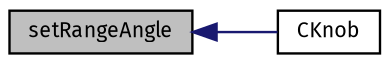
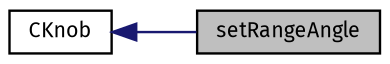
  digraph {
    rankdir=LR
    fontname="Fira Sans"
    node [color=black fontname="Fira Sans" fontsize=9 shape=record]
    n1 [fillcolor=grey75 fontcolor=black height=0.2 label=setRangeAngle style=filled width=0.4]
    n2 [height=0.2 label=CKnob width=0.4]
-   n1 -> n2 [color=midnightblue dir=back fontname="Fira Sans" fontsize=9 labelfontname=Arial labelfontsize=9 style=solid]
+   n2 -> n1 [color=midnightblue dir=back fontname="Fira Sans" fontsize=9 labelfontname=Arial labelfontsize=9 style=solid]
  }
